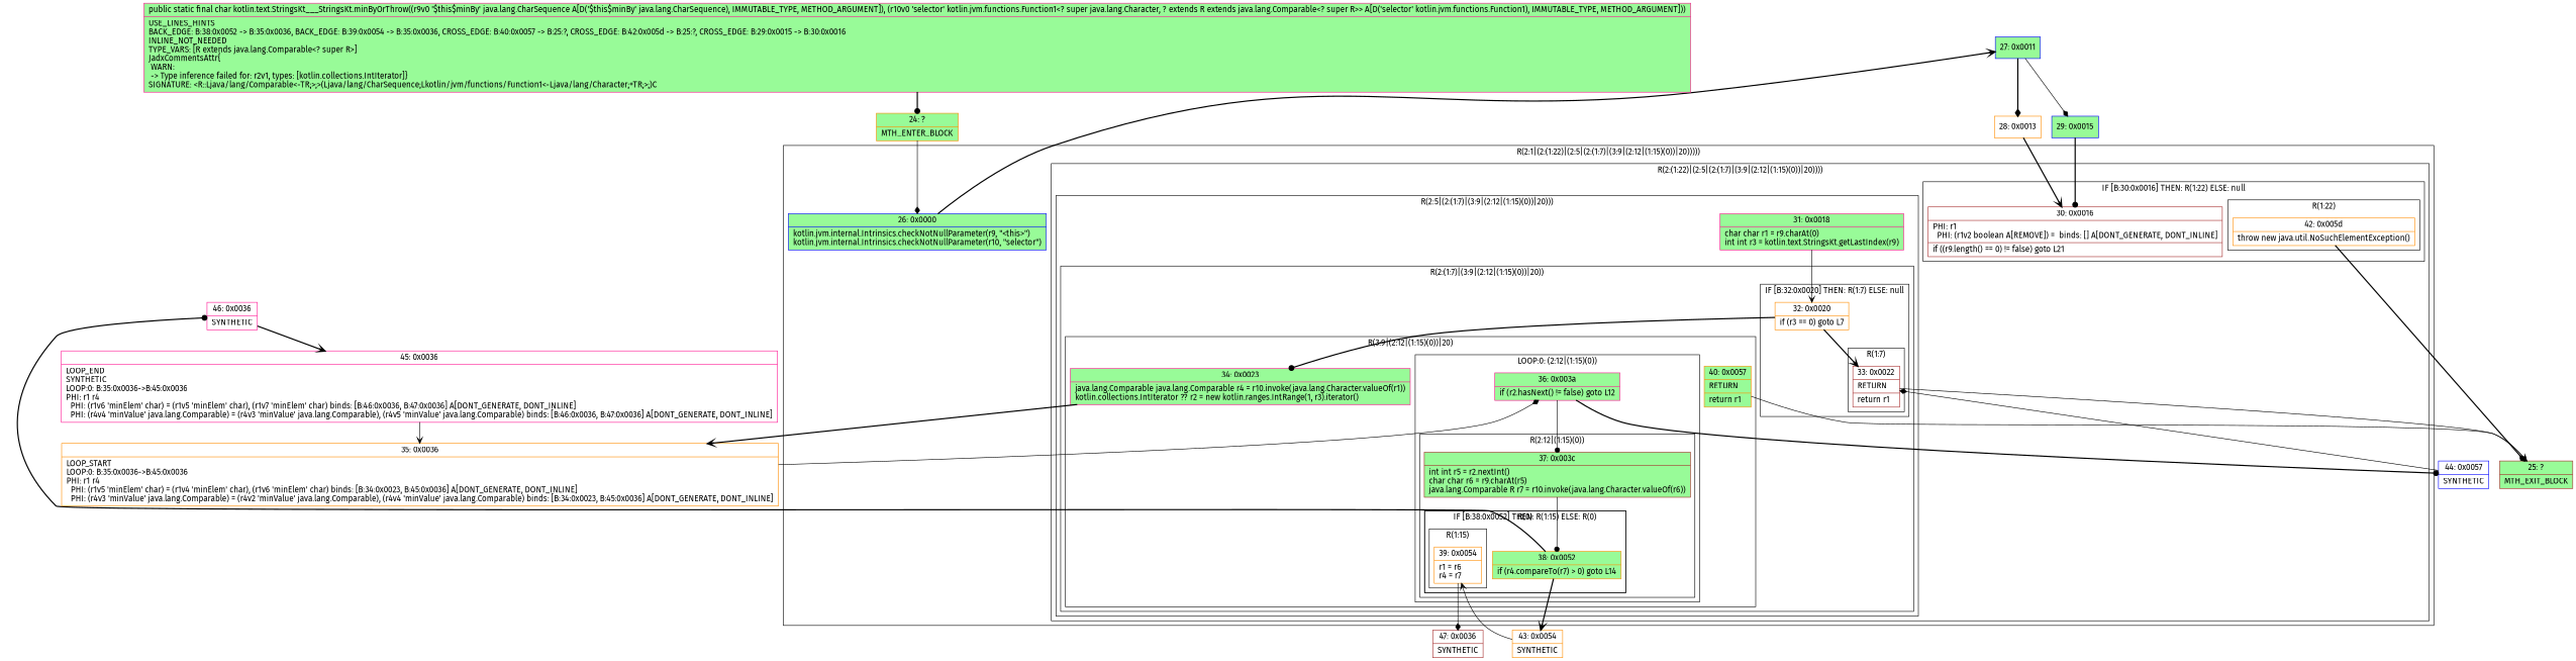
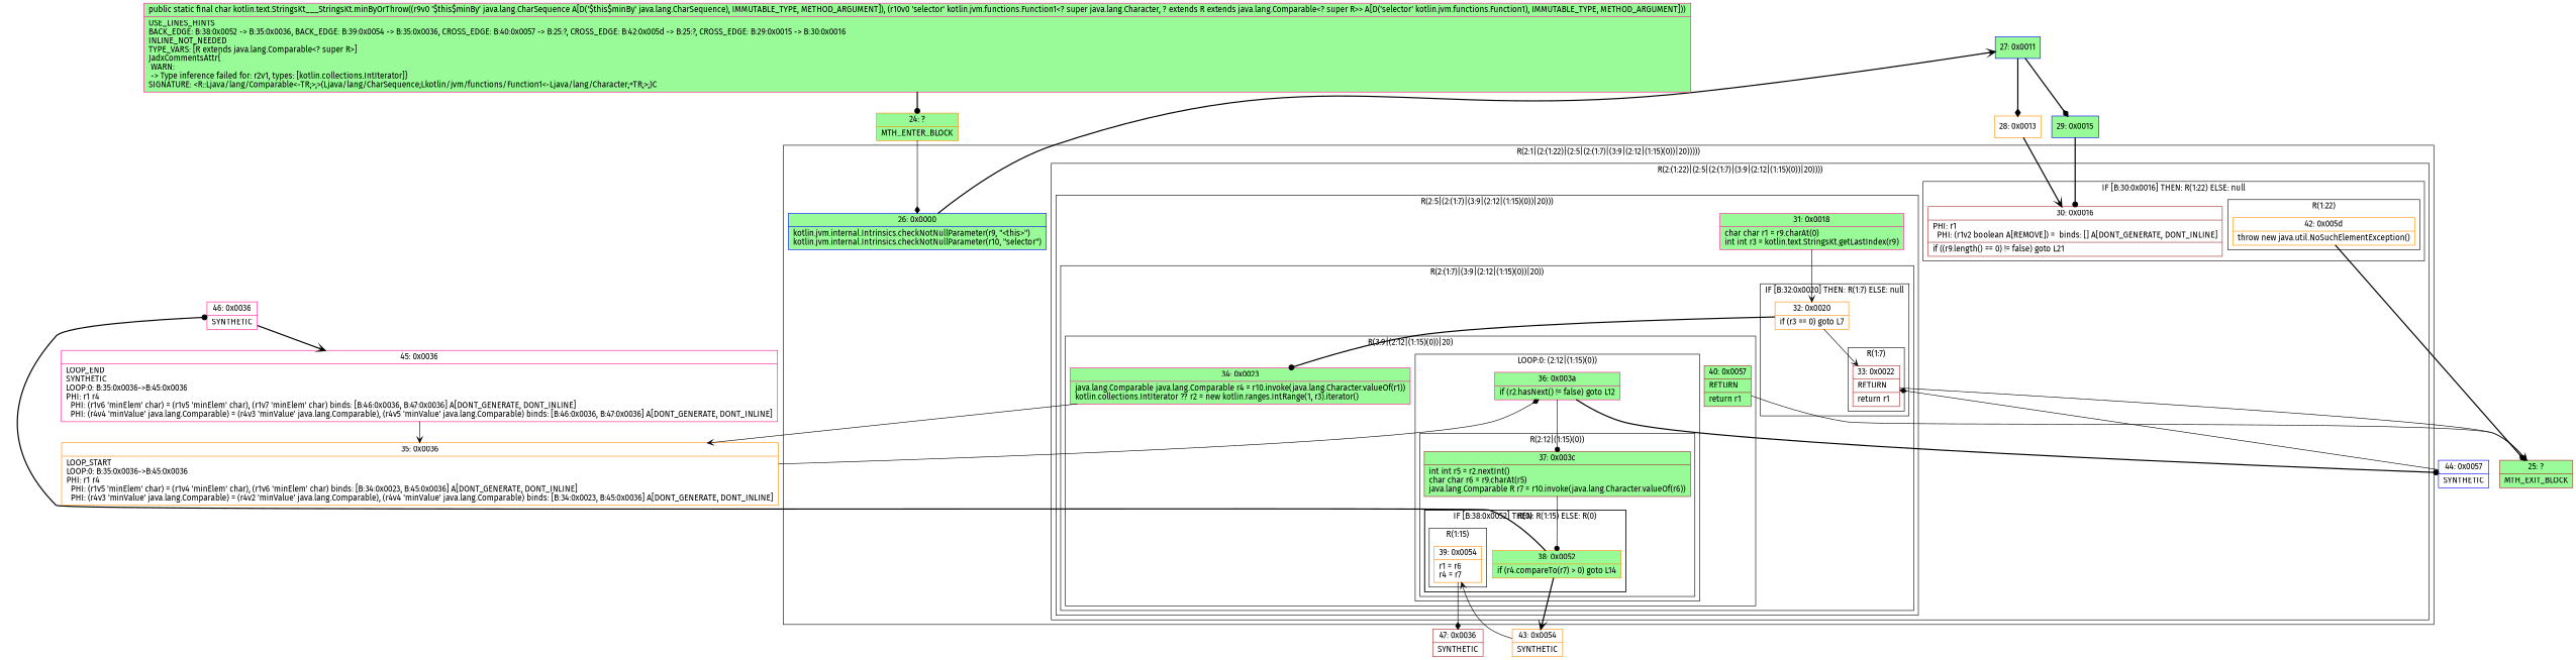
  digraph {
    fontname="Fira Sans"
    node [color=darkorange fillcolor=white fontname="Fira Sans" shape=record style=filled]
    edge [arrowhead=vee fontname="Fira Sans" style=solid]
    n1 [label="{42\:\ 0x005d|throw new java.util.NoSuchElementException()\l}"]
    n2 [color=brown label="{30\:\ 0x0016|PHI: r1 \l  PHI: (r1v2 boolean A[REMOVE]) =  binds: [] A[DONT_GENERATE, DONT_INLINE]\l|if ((r9.length() == 0) != false) goto L21\l}"]
    n3 [color=brown label="{33\:\ 0x0022|RETURN\l|return r1\l}"]
    n4 [label="{32\:\ 0x0020|if (r3 == 0) goto L7\l}"]
    n5 [label="{39\:\ 0x0054|r1 = r6\lr4 = r7\l}"]
    n6 [fillcolor=palegreen label="{38\:\ 0x0052|if (r4.compareTo(r7) \> 0) goto L14\l}"]
    n7 [color=brown fillcolor=palegreen label="{37\:\ 0x003c|int int r5 = r2.nextInt()\lchar char r6 = r9.charAt(r5)\ljava.lang.Comparable R r7 = r10.invoke(java.lang.Character.valueOf(r6))\l}"]
    n8 [color=deeppink fillcolor=palegreen label="{36\:\ 0x003a|if (r2.hasNext() != false) goto L12\l}"]
    n9 [color=deeppink fillcolor=palegreen label="{34\:\ 0x0023|java.lang.Comparable java.lang.Comparable r4 = r10.invoke(java.lang.Character.valueOf(r1))\lkotlin.collections.IntIterator ?? r2 = new kotlin.ranges.IntRange(1, r3).iterator()\l}"]
-   n10 [fillcolor=palegreen label="{40\:\ 0x0057|RETURN\l|return r1\l}"]
+   n10 [color=brown fillcolor=palegreen label="{40\:\ 0x0057|RETURN\l|return r1\l}"]
    n11 [color=deeppink fillcolor=palegreen label="{31\:\ 0x0018|char char r1 = r9.charAt(0)\lint int r3 = kotlin.text.StringsKt.getLastIndex(r9)\l}"]
    n12 [color=blue fillcolor=palegreen label="{26\:\ 0x0000|kotlin.jvm.internal.Intrinsics.checkNotNullParameter(r9, \"\<this\>\")\lkotlin.jvm.internal.Intrinsics.checkNotNullParameter(r10, \"selector\")\l}"]
    n13 [color=brown fillcolor=palegreen label="{25\:\ ?|MTH_EXIT_BLOCK\l}"]
    n14 [color=brown label="{47\:\ 0x0036|SYNTHETIC\l}"]
    n15 [label="{43\:\ 0x0054|SYNTHETIC\l}"]
    n16 [color=deeppink label="{46\:\ 0x0036|SYNTHETIC\l}"]
    n17 [color=blue label="{44\:\ 0x0057|SYNTHETIC\l}"]
    n18 [label="{35\:\ 0x0036|LOOP_START\lLOOP:0: B:35:0x0036\-\>B:45:0x0036\lPHI: r1 r4 \l  PHI: (r1v5 'minElem' char) = (r1v4 'minElem' char), (r1v6 'minElem' char) binds: [B:34:0x0023, B:45:0x0036] A[DONT_GENERATE, DONT_INLINE]\l  PHI: (r4v3 'minValue' java.lang.Comparable) = (r4v2 'minValue' java.lang.Comparable), (r4v4 'minValue' java.lang.Comparable) binds: [B:34:0x0023, B:45:0x0036] A[DONT_GENERATE, DONT_INLINE]\l}"]
    n19 [color=blue fillcolor=palegreen label="{27\:\ 0x0011}"]
    n20 [label="{28\:\ 0x0013}"]
    n21 [color=blue fillcolor=palegreen label="{29\:\ 0x0015}"]
    n22 [color=deeppink label="{45\:\ 0x0036|LOOP_END\lSYNTHETIC\lLOOP:0: B:35:0x0036\-\>B:45:0x0036\lPHI: r1 r4 \l  PHI: (r1v6 'minElem' char) = (r1v5 'minElem' char), (r1v7 'minElem' char) binds: [B:46:0x0036, B:47:0x0036] A[DONT_GENERATE, DONT_INLINE]\l  PHI: (r4v4 'minValue' java.lang.Comparable) = (r4v3 'minValue' java.lang.Comparable), (r4v5 'minValue' java.lang.Comparable) binds: [B:46:0x0036, B:47:0x0036] A[DONT_GENERATE, DONT_INLINE]\l}"]
    n23 [fillcolor=palegreen label="{24\:\ ?|MTH_ENTER_BLOCK\l}"]
    n24 [color=deeppink fillcolor=palegreen label="{public static final char kotlin.text.StringsKt___StringsKt.minByOrThrow((r9v0 '$this$minBy' java.lang.CharSequence A[D('$this$minBy' java.lang.CharSequence), IMMUTABLE_TYPE, METHOD_ARGUMENT]), (r10v0 'selector' kotlin.jvm.functions.Function1\<? super java.lang.Character, ? extends R extends java.lang.Comparable\<? super R\>\> A[D('selector' kotlin.jvm.functions.Function1), IMMUTABLE_TYPE, METHOD_ARGUMENT]))  | USE_LINES_HINTS\lBACK_EDGE: B:38:0x0052 \-\> B:35:0x0036, BACK_EDGE: B:39:0x0054 \-\> B:35:0x0036, CROSS_EDGE: B:40:0x0057 \-\> B:25:?, CROSS_EDGE: B:42:0x005d \-\> B:25:?, CROSS_EDGE: B:29:0x0015 \-\> B:30:0x0016\lINLINE_NOT_NEEDED\lTYPE_VARS: [R extends java.lang.Comparable\<? super R\>]\lJadxCommentsAttr\{\l WARN: \l \-\> Type inference failed for: r2v1, types: [kotlin.collections.IntIterator]\}\lSIGNATURE: \<R::Ljava\/lang\/Comparable\<\-TR;\>;\>(Ljava\/lang\/CharSequence;Lkotlin\/jvm\/functions\/Function1\<\-Ljava\/lang\/Character;+TR;\>;)C\l}"]
    subgraph cluster_1 {
      label="R(2:1|(2:(1:22)|(2:5|(2:(1:7)|(3:9|(2:12|(1:15)(0))|20)))))"
      n12
      subgraph cluster_2 {
        label="R(2:(1:22)|(2:5|(2:(1:7)|(3:9|(2:12|(1:15)(0))|20))))"
        subgraph cluster_3 {
          label="IF [B:30:0x0016] THEN: R(1:22) ELSE: null"
          n2
          subgraph cluster_4 {
            label="R(1:22)"
            n1
          }
        }
        subgraph cluster_5 {
          label="R(2:5|(2:(1:7)|(3:9|(2:12|(1:15)(0))|20)))"
          n11
          subgraph cluster_6 {
            label="R(2:(1:7)|(3:9|(2:12|(1:15)(0))|20))"
            subgraph cluster_7 {
              label="IF [B:32:0x0020] THEN: R(1:7) ELSE: null"
              n4
              subgraph cluster_8 {
                label="R(1:7)"
                n3
              }
            }
            subgraph cluster_9 {
              label="R(3:9|(2:12|(1:15)(0))|20)"
              n9
              n10
              subgraph cluster_10 {
                label="LOOP:0: (2:12|(1:15)(0))"
                n8
                subgraph cluster_11 {
                  label="R(2:12|(1:15)(0))"
                  n7
                  subgraph cluster_12 {
                    label="IF [B:38:0x0052] THEN: R(1:15) ELSE: R(0)"
                    n6
                    subgraph cluster_13 {
                      label="R(1:15)"
                      n5
                    }
                    subgraph cluster_14 {
                      label="R(0)"
                    }
                  }
                }
              }
            }
          }
        }
      }
    }
    n1 -> n13 [arrowhead=diamond style=bold]
    n3 -> n13
-   n4 -> n3 [style=bold]
+   n4 -> n3
    n4 -> n9 [arrowhead=dot style=bold]
    n5 -> n14 [arrowhead=diamond]
    n6 -> n15 [style=bold]
    n6 -> n16 [arrowhead=dot style=bold]
    n7 -> n6 [arrowhead=dot]
    n8 -> n7 [arrowhead=dot]
    n8 -> n17 [arrowhead=dot style=bold]
-   n9 -> n18 [style=bold]
+   n9 -> n18
    n10 -> n13
    n11 -> n4
    n12 -> n19 [style=bold]
    n15 -> n5
    n16 -> n22 [style=bold]
    n17 -> n3 [arrowhead=diamond]
    n18 -> n8 [arrowhead=diamond]
    n19 -> n20 [arrowhead=diamond style=bold]
-   n19 -> n21 [arrowhead=diamond]
+   n19 -> n21 [arrowhead=diamond style=bold]
    n20 -> n2 [style=bold]
    n21 -> n2 [arrowhead=dot style=bold]
    n22 -> n18
    n23 -> n12 [arrowhead=diamond]
    n24 -> n23 [arrowhead=dot style=bold]
  }
